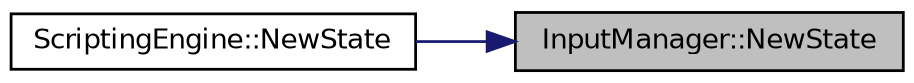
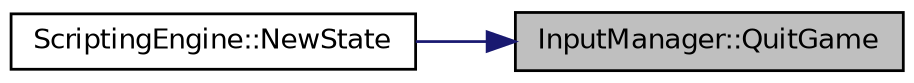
  digraph {
    rankdir=RL
    node [color=black fontname=Helvetica fontsize=10 shape=record style=filled]
-   n1 [fillcolor=grey75 fontcolor=black height=0.2 label="InputManager::NewState" width=0.4]
+   n1 [fillcolor=grey75 fontcolor=black height=0.2 label="InputManager::QuitGame" width=0.4]
    n2 [fillcolor=white height=0.2 label="ScriptingEngine::NewState" width=0.4]
    n1 -> n2 [color=midnightblue dir=back fontname=Helvetica fontsize=10 labelfontname=Helvetica labelfontsize=10 style=solid]
  }
